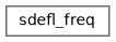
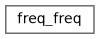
  digraph {
    rankdir=TB
-   n1 [color=grey40 fillcolor=white fontname=Helvetica fontsize=10 height=0.2 label=sdefl_freq shape=box style=filled width=0.4]
+   n1 [color=grey40 fillcolor=white fontname=Helvetica fontsize=10 height=0.2 label=freq_freq shape=box style=filled width=0.4]
  }
